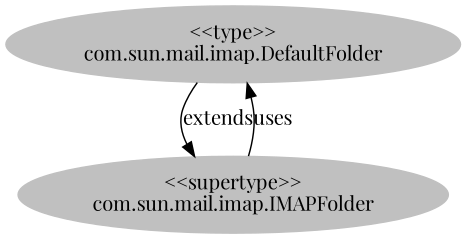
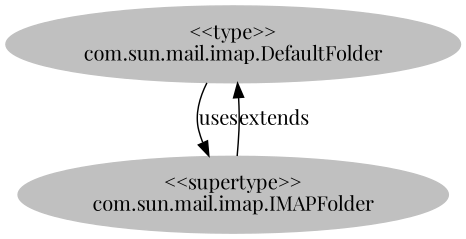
  digraph {
    fontname="Playfair Display"
    node [color=grey style=filled fontname="Playfair Display"]
    edge [fontname="Playfair Display"]
    n1 [label="<<type>>\ncom.sun.mail.imap.DefaultFolder"]
    n2 [label="<<supertype>>\ncom.sun.mail.imap.IMAPFolder"]
-   n1 -> n2 [label=extends]
-   n2 -> n1 [label=uses]
+   n1 -> n2 [label=uses]
+   n2 -> n1 [label=extends]
  }
